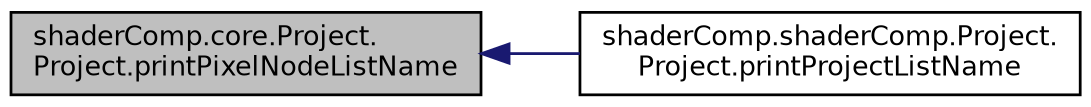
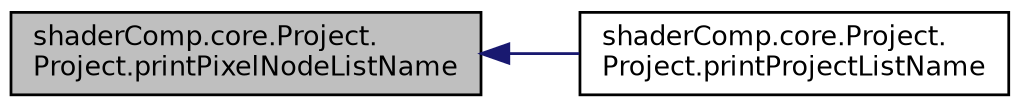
  digraph {
    rankdir=LR
    node [color=black fontname=Helvetica fontsize=10 shape=record style=filled]
    n1 [fillcolor=grey75 fontcolor=black height=0.2 label="shaderComp.core.Project.\lProject.printPixelNodeListName" width=0.4]
-   n2 [fillcolor=white height=0.2 label="shaderComp.shaderComp.Project.\lProject.printProjectListName" width=0.4]
+   n2 [fillcolor=white height=0.2 label="shaderComp.core.Project.\lProject.printProjectListName" width=0.4]
    n1 -> n2 [color=midnightblue dir=back fontname=Helvetica fontsize=10 labelfontname=Helvetica labelfontsize=10 style=solid]
  }
